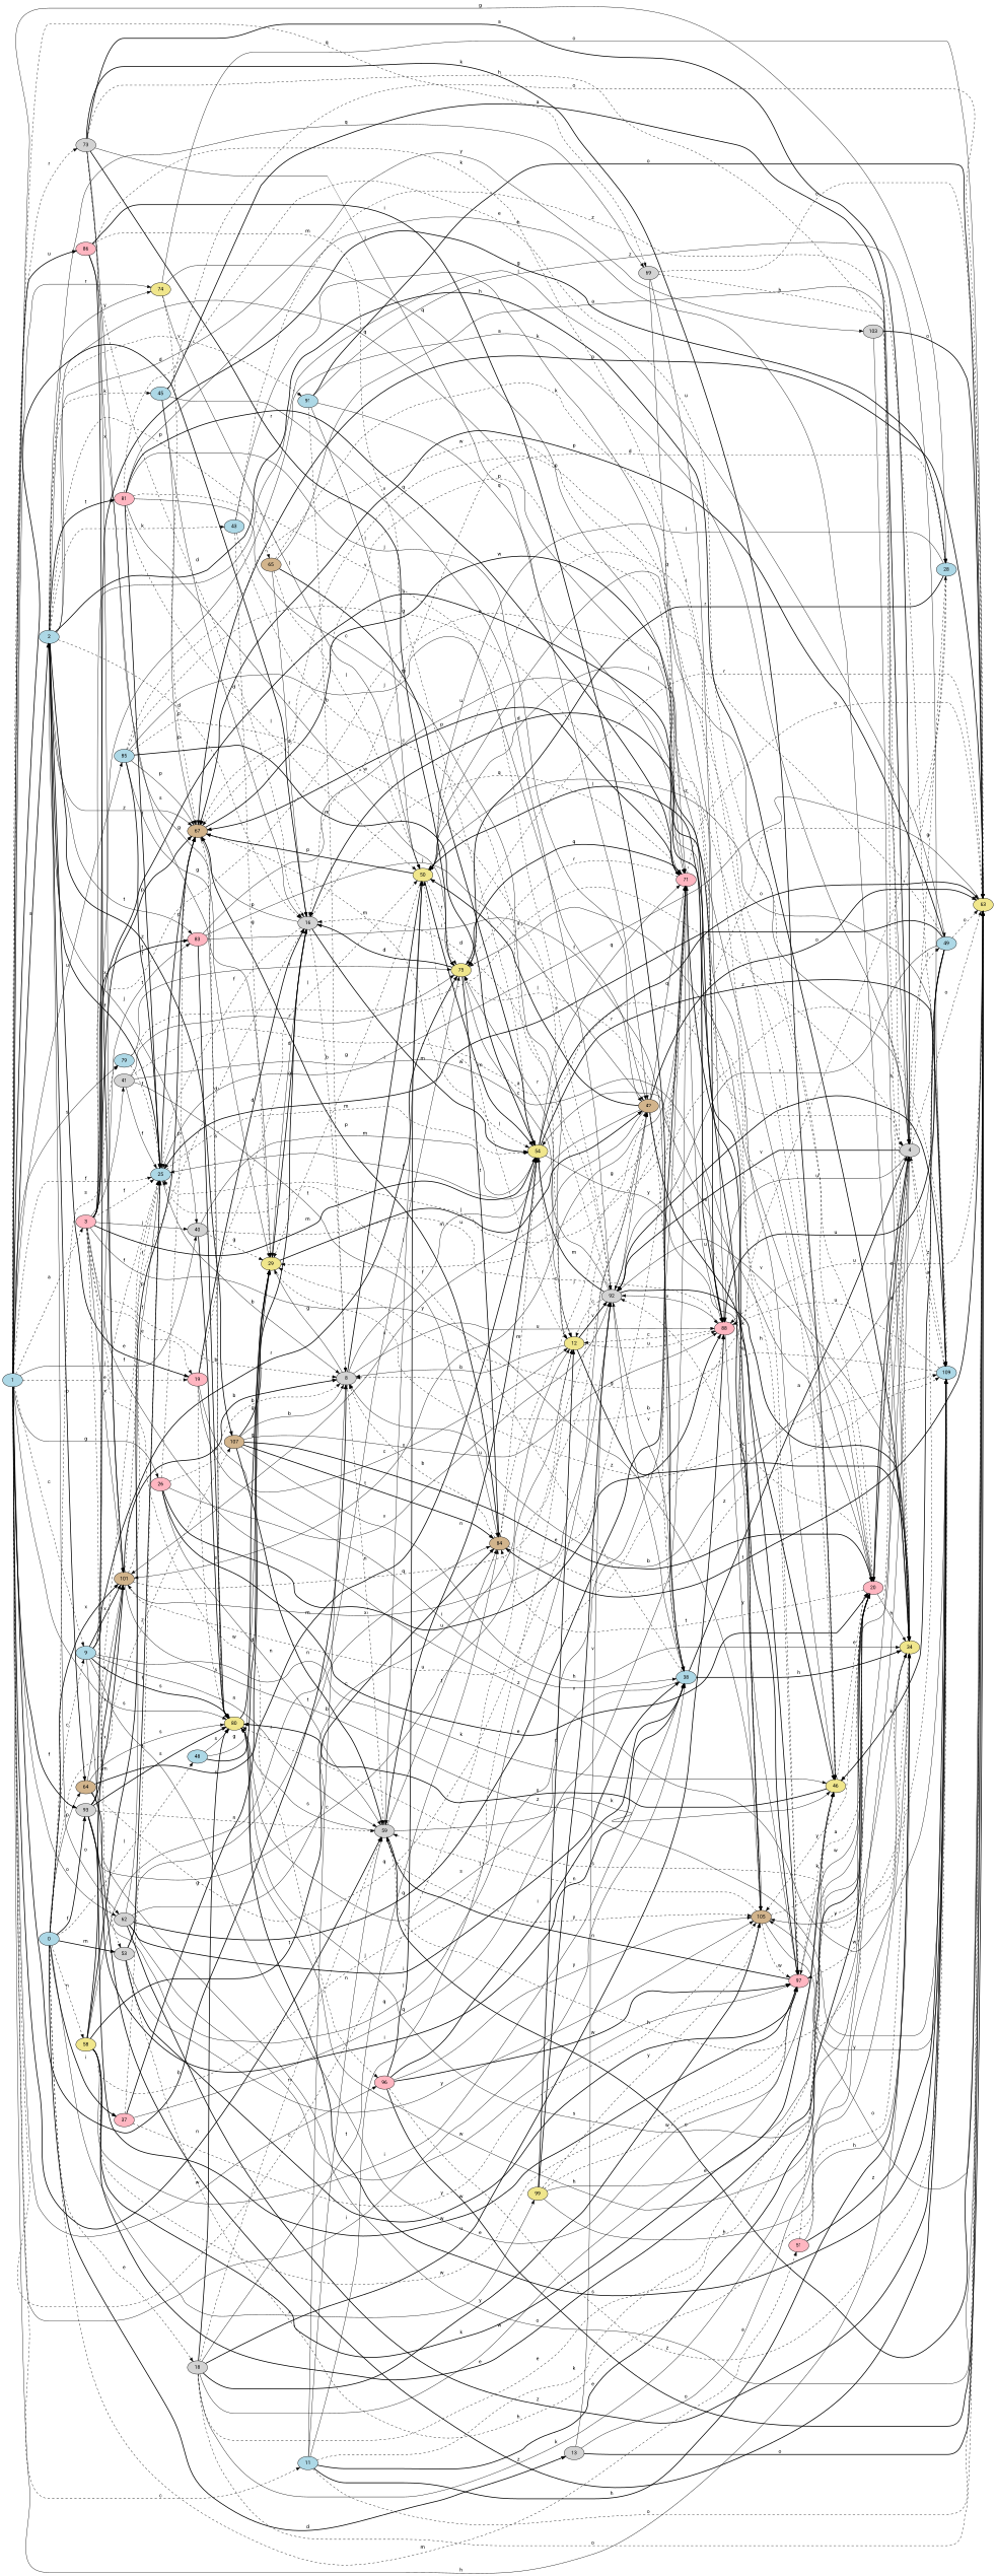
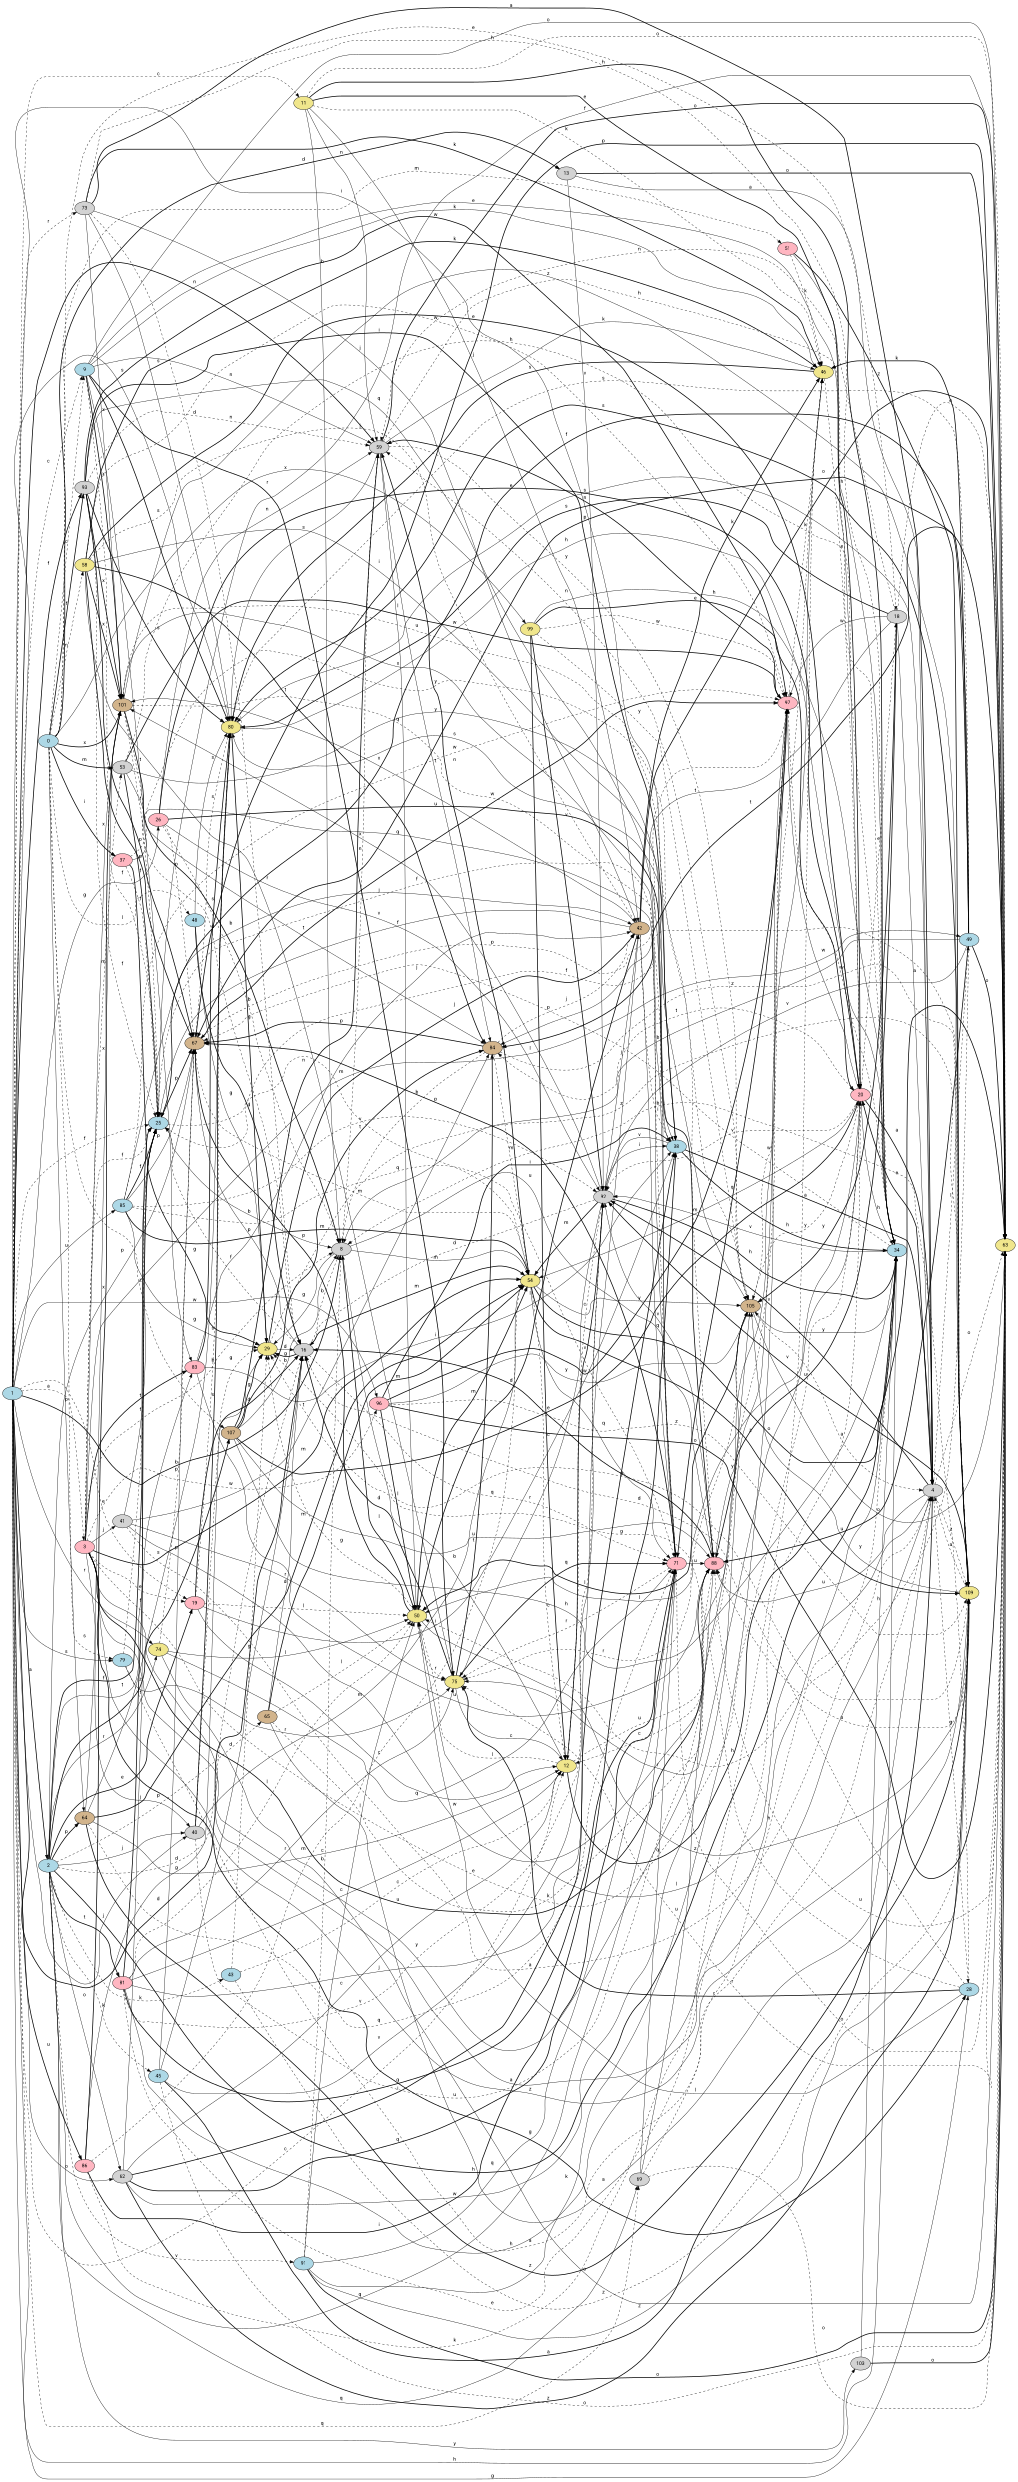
  strict digraph {
    fontname=Roboto
    rankdir=LR
    node [fillcolor=lightblue fontname=Roboto style=filled]
    edge [fontname=Roboto style=solid]
    0
    9
    13 [fillcolor=lightgrey]
    18 [fillcolor=lightgrey]
    n5 [fillcolor=lightgrey label=93]
    37 [fillcolor=lightpink]
    48
    51 [fillcolor=lightpink]
    53 [fillcolor=lightgrey]
    58 [fillcolor=khaki]
    64 [fillcolor=tan]
    79
    99 [fillcolor=khaki]
    101 [fillcolor=tan]
    107 [fillcolor=tan]
    25
    59 [fillcolor=lightgrey]
    80 [fillcolor=khaki]
    83 [fillcolor=lightpink]
    20 [fillcolor=lightpink]
    63 [fillcolor=khaki]
    46 [fillcolor=khaki]
    75 [fillcolor=khaki]
    4 [fillcolor=lightgrey]
    92 [fillcolor=lightgrey]
    88 [fillcolor=lightpink]
    105 [fillcolor=tan]
    84 [fillcolor=tan]
    97 [fillcolor=lightpink]
    38
    67 [fillcolor=tan]
    71 [fillcolor=lightpink]
    29 [fillcolor=khaki]
    16 [fillcolor=lightgrey]
-   34 [fillcolor=khaki]
-   109
+   34
+   109 [fillcolor=khaki]
    42 [fillcolor=tan]
    12 [fillcolor=khaki]
    54 [fillcolor=khaki]
    8 [fillcolor=lightgrey]
    1
    2
    3 [fillcolor=lightpink]
-   11
+   11 [fillcolor=khaki]
    19 [fillcolor=lightpink]
    26 [fillcolor=lightpink]
    28
    40 [fillcolor=lightgrey]
    62 [fillcolor=lightgrey]
    69 [fillcolor=lightgrey]
    73 [fillcolor=lightgrey]
    74 [fillcolor=khaki]
    85
    86 [fillcolor=lightpink]
    96 [fillcolor=lightpink]
    43
    45
    65 [fillcolor=tan]
    81 [fillcolor=lightpink]
    91
    103 [fillcolor=lightgrey]
    41 [fillcolor=lightgrey]
    49
    50 [fillcolor=khaki]
    0 -> 9 [label=c style=dashed]
    0 -> 13 [label=d style=bold]
    0 -> 18 [label=e style=dashed]
    0 -> n5 [label=f style=bold]
    0 -> 37 [label=i style=bold]
    0 -> 48 [label=l style=dashed]
    0 -> 51 [label=m style=dashed]
    0 -> 53 [label=m style=bold]
    0 -> 58 [label=n style=dashed]
    0 -> 64 [label=p]
    0 -> 79 [label=s style=dashed]
    0 -> 99 [label=x]
    0 -> 101 [label=x style=bold]
    0 -> 107 [label=z style=dashed]
    9 -> 101 [label=x style=bold]
    9 -> 25 [label=f style=dashed]
    9 -> 59 [label=n]
    9 -> 80 [label=s style=bold]
    9 -> 83 [label=t]
    9 -> 20 [label=e]
    9 -> 63 [label=o]
    9 -> 46 [label=k]
    9 -> 75 [label=r style=bold]
    13 -> 63 [label=o style=bold]
    13 -> 4 [label=a]
    13 -> 92 [label=v]
    18 -> 59 [label=n style=dashed]
    18 -> 80 [label=s style=bold]
-   18 -> 20 [label=e style=dashed]
+   20 -> 18 [label=e style=dashed]
    18 -> 63 [label=o style=dashed]
-   18 -> 4 [label=k]
+   18 -> 4 [label=a]
    18 -> 88 [label=u style=bold]
    18 -> 105 [label=y style=bold]
    18 -> 84 [label=t]
    18 -> 97 [label=w]
    n5 -> 101 [label=x style=bold]
    n5 -> 25 [label=f style=dashed]
    n5 -> 59 [label=n style=dashed]
    n5 -> 80 [label=s style=bold]
    n5 -> 97 [label=w style=bold]
    n5 -> 38 [label=i style=bold]
    n5 -> 67 [label=p style=bold]
    n5 -> 71 [label=q]
    37 -> 25 [label=f style=dashed]
    37 -> 105 [label=y style=dashed]
    37 -> 71 [label=q]
    37 -> 29 [label=g style=bold]
    48 -> 80 [label=s]
    48 -> 29 [label=g]
    48 -> 16 [label=d style=bold]
    51 -> 46 [label=k style=dashed]
    51 -> 34 [label=h]
    51 -> 109 [label=z style=bold]
    53 -> 25 [label=f style=bold]
    53 -> 105 [label=y]
    53 -> 84 [label=t]
    53 -> 97 [label=w style=bold]
    53 -> 34 [label=h style=dashed]
    58 -> 101 [label=x style=bold]
    58 -> 20 [label=e style=bold]
    58 -> 46 [label=k style=bold]
    58 -> 75 [label=r]
    58 -> 84 [label=t style=bold]
    58 -> 97 [label=w style=dashed]
    58 -> 38 [label=i]
    58 -> 67 [label=p style=bold]
    58 -> 42 [label=j style=dashed]
    64 -> 101 [label=x]
    64 -> 80 [label=s]
    64 -> 71 [label=q style=dashed]
    64 -> 109 [label=z style=bold]
    64 -> 12 [label=c]
    64 -> 54 [label=m style=bold]
    79 -> 25 [label=f style=dashed]
    79 -> 75 [label=r]
    79 -> 4 [label=a style=dashed]
-   99 -> 20 [label=e]
+   99 -> 20 [label=e style=bold]
    99 -> 92 [label=v style=bold]
    99 -> 105 [label=y style=dashed]
    99 -> 97 [label=w style=dashed]
    99 -> 34 [label=h]
    99 -> 12 [label=c style=bold]
    101 -> 25 [label=f style=dashed]
    101 -> 88 [label=u style=dashed]
    101 -> 71 [label=q style=dashed]
    101 -> 16 [label=d style=dashed]
    101 -> 109 [label=z]
    101 -> 8 [label=b style=bold]
    107 -> 59 [label=n style=bold]
    107 -> 20 [label=e style=bold]
    107 -> 88 [label=u]
    107 -> 84 [label=t style=bold]
    107 -> 29 [label=g style=bold]
    107 -> 34 [label=h]
    107 -> 8 [label=b]
    25 -> 67 [label=p style=bold]
    25 -> 54 [label=m style=dashed]
    25 -> 8 [label=b]
    59 -> 80 [label=s]
    59 -> 63 [label=o style=bold]
    59 -> 46 [label=k]
    59 -> 105 [label=y style=dashed]
    59 -> 84 [label=t]
    59 -> 34 [label=h style=dashed]
    59 -> 50 [label=l]
    80 -> 29 [label=g style=bold]
    80 -> 34 [label=h]
    83 -> 80 [label=s style=bold]
    83 -> 88 [label=u]
    83 -> 38 [label=i]
    83 -> 42 [label=j]
    20 -> 75 [label=r]
    20 -> 4 [label=a style=bold]
    20 -> 92 [label=v style=dashed]
    20 -> 105 [label=y style=dashed]
    20 -> 84 [label=t style=dashed]
    20 -> 97 [label=w]
    20 -> 34 [label=h]
    20 -> 54 [label=m]
    20 -> 50 [label=l]
    63 -> 25 [label=f]
    63 -> 75 [label=r style=dashed]
    63 -> 88 [label=u style=dashed]
    63 -> 84 [label=t style=bold]
    63 -> 67 [label=p style=bold]
    46 -> 80 [label=s style=bold]
    46 -> 20 [label=e style=dashed]
    75 -> 84 [label=t style=bold]
    75 -> 71 [label=q style=bold]
    75 -> 16 [label=d style=bold]
    75 -> 12 [label=c]
    4 -> 80 [label=s]
    4 -> 20 [label=e style=bold]
    4 -> 63 [label=o style=dashed]
    4 -> 92 [label=v style=bold]
    4 -> 88 [label=u]
    4 -> 109 [label=z style=dashed]
    4 -> 28 [label=g style=dashed]
    4 -> 49 [label=l style=dashed]
    4 -> 50 [label=l]
    92 -> 101 [label=x]
    92 -> 75 [label=r]
    92 -> 38 [label=i]
    92 -> 16 [label=d style=dashed]
    92 -> 34 [label=h style=bold]
    92 -> 42 [label=j]
    92 -> 12 [label=c style=dashed]
    92 -> 54 [label=m style=bold]
    88 -> 92 [label=v]
    88 -> 105 [label=y]
    88 -> 16 [label=d style=bold]
    88 -> 12 [label=c style=dashed]
    105 -> 59 [label=n style=dashed]
    105 -> 63 [label=o]
    105 -> 75 [label=r style=dashed]
    105 -> 4 [label=a style=dashed]
    105 -> 97 [label=w style=dashed]
    105 -> 50 [label=l style=bold]
    84 -> 67 [label=p style=bold]
    84 -> 109 [label=z style=dashed]
    84 -> 42 [label=j style=dashed]
    84 -> 54 [label=m style=dashed]
    84 -> 8 [label=b style=dashed]
    97 -> 59 [label=n style=bold]
    97 -> 46 [label=k style=dashed]
    97 -> 67 [label=p style=dashed]
    97 -> 71 [label=q style=bold]
    38 -> 25 [label=f style=dashed]
    38 -> 80 [label=s]
    38 -> 4 [label=a style=bold]
    38 -> 92 [label=v]
    38 -> 34 [label=h style=bold]
    67 -> 80 [label=s style=dashed]
    67 -> 97 [label=w style=bold]
    67 -> 54 [label=m style=dashed]
    71 -> 101 [label=x]
    71 -> 63 [label=o style=dashed]
    71 -> 75 [label=r style=dashed]
    71 -> 88 [label=u]
    71 -> 67 [label=p style=bold]
    29 -> 16 [label=d]
    29 -> 109 [label=z style=dashed]
    29 -> 42 [label=j style=bold]
    16 -> 25 [label=f style=dashed]
    16 -> 67 [label=p]
    16 -> 71 [label=q style=dashed]
    16 -> 29 [label=g style=bold]
    16 -> 54 [label=m style=bold]
    16 -> 8 [label=b style=dashed]
    34 -> 92 [label=v]
    34 -> 105 [label=y]
    34 -> 97 [label=w style=dashed]
    34 -> 67 [label=p style=dashed]
    109 -> 25 [label=f style=dashed]
    109 -> 80 [label=s style=bold]
    109 -> 4 [label=a style=dashed]
    109 -> 92 [label=v style=bold]
    109 -> 88 [label=u style=dashed]
    109 -> 105 [label=y]
    109 -> 29 [label=g style=dashed]
    42 -> 101 [label=x]
    42 -> 25 [label=f]
    42 -> 63 [label=o style=bold]
    42 -> 46 [label=k style=bold]
    42 -> 38 [label=i style=dashed]
    42 -> 71 [label=q]
    42 -> 50 [label=l style=bold]
    12 -> 92 [label=v style=bold]
    12 -> 88 [label=u style=dashed]
    12 -> 34 [label=h style=bold]
    12 -> 8 [label=b]
    12 -> 50 [label=l style=dashed]
    54 -> 59 [label=n style=bold]
    54 -> 63 [label=o style=bold]
    54 -> 105 [label=y]
    54 -> 71 [label=q]
    54 -> 109 [label=z style=bold]
    54 -> 12 [label=c style=dashed]
    8 -> 59 [label=n style=dashed]
    8 -> 88 [label=u]
    8 -> 29 [label=g]
    8 -> 54 [label=m]
    8 -> 50 [label=l style=bold]
    1 -> 9 [label=c style=dashed]
    1 -> n5 [label=f style=bold]
    1 -> 79 [label=s]
    1 -> 25 [label=f style=dashed]
    1 -> 59 [label=n style=bold]
    1 -> 80 [label=s]
    1 -> 38 [label=i]
    1 -> 16 [label=d style=bold]
    1 -> 34 [label=h]
    1 -> 12 [label=c style=dashed]
    1 -> 8 [label=b style=bold]
    1 -> 2 [label=a style=bold]
    1 -> 3 [label=a style=dashed]
    1 -> 11 [label=c style=dashed]
    1 -> 19 [label=e style=dashed]
    1 -> 26 [label=g]
    1 -> 28 [label=g]
    1 -> 40 [label=j]
    1 -> 62 [label=o]
    1 -> 69 [label=q style=dashed]
    1 -> 73 [label=r style=dashed]
    1 -> 74 [label=r]
    1 -> 85 [label=u]
    1 -> 86 [label=u style=bold]
    1 -> 96 [label=w]
    2 -> 64 [label=p style=bold]
    2 -> 107 [label=z style=bold]
    2 -> 25 [label=f style=bold]
    2 -> 83 [label=t]
-   2 -> 67 [label=z]
+   2 -> 67 [label=p]
    2 -> 71 [label=q]
    2 -> 16 [label=d style=dashed]
    2 -> 34 [label=h style=bold]
    2 -> 19 [label=e style=bold]
    2 -> 40 [label=j]
    2 -> 62 [label=o]
    2 -> 69 [label=q]
-   2 -> 74 [label=y]
+   2 -> 74 [label=r]
    2 -> 43 [label=k style=dashed]
    2 -> 45 [label=k style=dashed]
    2 -> 65 [label=p style=dashed]
    2 -> 81 [label=t style=bold]
    2 -> 91 [label=v style=dashed]
    2 -> 103 [label=y]
    3 -> 53 [label=m style=dashed]
    3 -> 101 [label=x]
    3 -> 25 [label=f style=dashed]
    3 -> 83 [label=t style=bold]
    3 -> 20 [label=e style=dashed]
    3 -> 4 [label=a]
    3 -> 88 [label=u style=bold]
    3 -> 105 [label=y]
    3 -> 109 [label=z]
    3 -> 54 [label=m style=bold]
    3 -> 8 [label=b style=dashed]
    3 -> 19 [label=e style=dashed]
    3 -> 28 [label=g style=bold]
    3 -> 40 [label=j]
    3 -> 96 [label=w style=dashed]
    3 -> 41 [label=j]
    3 -> 49 [label=l]
    11 -> 59 [label=n]
    11 -> 20 [label=e style=bold]
    11 -> 63 [label=o style=dashed]
    11 -> 46 [label=k style=dashed]
    11 -> 34 [label=h style=bold]
    11 -> 42 [label=j]
    11 -> 8 [label=b]
    19 -> 80 [label=s style=dashed]
    19 -> 38 [label=i]
    19 -> 16 [label=d style=bold]
    19 -> 12 [label=c]
    19 -> 50 [label=l style=dashed]
    26 -> 59 [label=n]
    26 -> 20 [label=e style=bold]
    26 -> 92 [label=v]
    26 -> 88 [label=u style=bold]
    26 -> 67 [label=p style=dashed]
    26 -> 8 [label=b style=dashed]
    28 -> 75 [label=r style=bold]
    28 -> 29 [label=g style=dashed]
    28 -> 16 [label=d style=dashed]
    28 -> 8 [label=b style=dashed]
    28 -> 50 [label=l]
    40 -> 80 [label=s style=bold]
    40 -> 88 [label=u style=dashed]
    40 -> 29 [label=g style=dashed]
    40 -> 54 [label=m]
    62 -> 25 [label=f]
    62 -> 97 [label=w]
    62 -> 38 [label=i style=bold]
    62 -> 71 [label=q style=bold]
    62 -> 109 [label=z style=bold]
    62 -> 12 [label=c]
    69 -> 63 [label=o style=dashed]
    69 -> 88 [label=u]
    69 -> 71 [label=q]
    69 -> 34 [label=h style=dashed]
    73 -> 101 [label=x]
    73 -> 80 [label=s]
    73 -> 46 [label=k style=bold]
-   73 -> 75 [label=r style=bold]
    73 -> 4 [label=a style=bold]
    73 -> 16 [label=d style=dashed]
    73 -> 34 [label=h style=dashed]
    73 -> 42 [label=j]
    74 -> 63 [label=o]
    74 -> 67 [label=p style=dashed]
    74 -> 71 [label=q]
    74 -> 50 [label=l]
    85 -> 25 [label=f style=bold]
-   85 -> 92 [label=w style=dashed]
+   85 -> 92 [label=v style=dashed]
    85 -> 97 [label=w style=dashed]
    85 -> 67 [label=p]
    85 -> 71 [label=q style=dashed]
    85 -> 29 [label=g]
    85 -> 42 [label=j]
    85 -> 54 [label=m style=bold]
    86 -> 101 [label=x style=bold]
    86 -> 46 [label=k style=dashed]
    86 -> 38 [label=i style=bold]
    86 -> 29 [label=g]
    86 -> 54 [label=m style=dashed]
    96 -> 63 [label=o style=bold]
    96 -> 105 [label=y]
    96 -> 97 [label=w style=bold]
    96 -> 38 [label=i style=bold]
    96 -> 109 [label=z style=dashed]
    96 -> 50 [label=l style=bold]
-   43 -> 46 [label=k]
+   91 -> 46 [label=k]
    43 -> 29 [label=g style=dashed]
    43 -> 109 [label=z style=dashed]
    43 -> 12 [label=c style=dashed]
    45 -> 63 [label=o style=dashed]
    45 -> 4 [label=a style=bold]
    45 -> 92 [label=v]
    45 -> 67 [label=p]
    45 -> 16 [label=d]
    65 -> 46 [label=k style=dashed]
    65 -> 4 [label=a]
    65 -> 16 [label=d]
    65 -> 54 [label=m style=bold]
    65 -> 50 [label=l style=dashed]
    81 -> 25 [label=f style=bold]
    81 -> 20 [label=e style=dashed]
    81 -> 75 [label=r]
    81 -> 92 [label=v style=dashed]
    81 -> 71 [label=q style=bold]
    81 -> 34 [label=h]
    81 -> 42 [label=j]
    81 -> 12 [label=c]
    81 -> 50 [label=l style=dashed]
    91 -> 63 [label=o style=bold]
    91 -> 71 [label=q]
    91 -> 109 [label=z]
    91 -> 8 [label=b style=dashed]
    91 -> 50 [label=l]
    103 -> 63 [label=o style=bold]
    103 -> 34 [label=h]
    41 -> 25 [label=f]
    41 -> 75 [label=r]
    41 -> 4 [label=a style=dashed]
    41 -> 84 [label=t]
    41 -> 97 [label=w]
    49 -> 25 [label=f style=bold]
    49 -> 80 [label=s style=dashed]
-   49 -> 63 [label=o style=dashed]
+   49 -> 63 [label=o style=bold]
    49 -> 46 [label=k style=bold]
    49 -> 92 [label=v]
    49 -> 88 [label=u style=bold]
    49 -> 67 [label=p style=bold]
    49 -> 8 [label=b]
    49 -> 50 [label=l style=dashed]
    50 -> 75 [label=r style=dashed]
    50 -> 67 [label=p style=bold]
    50 -> 29 [label=g style=dashed]
    50 -> 109 [label=z]
    50 -> 54 [label=m style=bold]
  }
